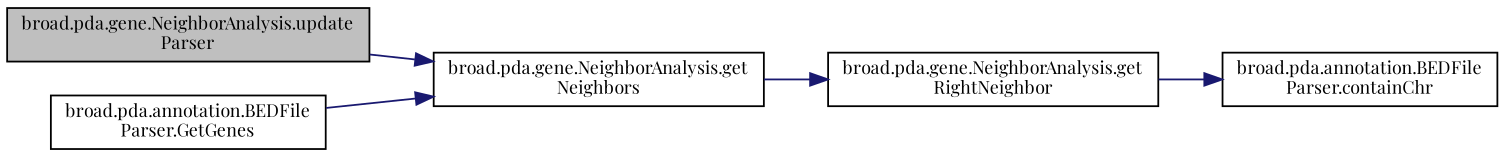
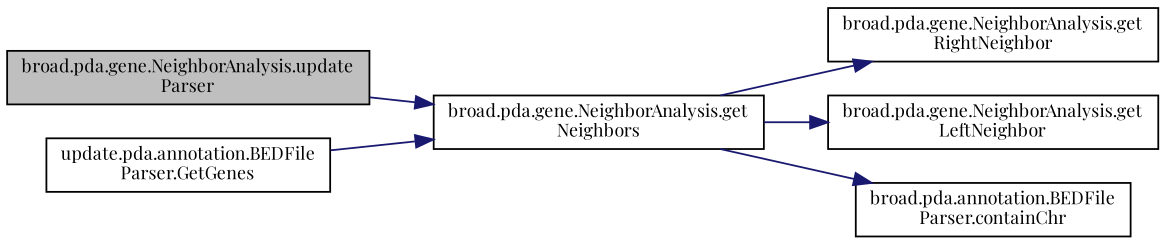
  digraph {
    fontname="Playfair Display"
    rankdir=LR
    node [color=black fillcolor=white fontname="Playfair Display" fontsize=10 shape=record style=filled]
    edge [color=midnightblue fontname="Playfair Display" fontsize=10 labelfontname=Helvetica labelfontsize=10 style=solid]
    n1 [fillcolor=grey75 fontcolor=black height=0.2 label="broad.pda.gene.NeighborAnalysis.update\lParser" width=0.4]
    n2 [height=0.2 label="broad.pda.gene.NeighborAnalysis.get\lNeighbors" width=0.4]
    n3 [height=0.2 label="broad.pda.gene.NeighborAnalysis.get\lRightNeighbor" width=0.4]
-   n5 [height=0.2 label="broad.pda.annotation.BEDFile\lParser.GetGenes" width=0.4]
+   n4 [height=0.2 label="broad.pda.gene.NeighborAnalysis.get\lLeftNeighbor" width=0.4]
+   n5 [height=0.2 label="update.pda.annotation.BEDFile\lParser.GetGenes" width=0.4]
    n6 [height=0.2 label="broad.pda.annotation.BEDFile\lParser.containChr" width=0.4]
    n1 -> n2
    n2 -> n3
-   n3 -> n6
+   n2 -> n4
+   n2 -> n6
    n5 -> n2
  }
